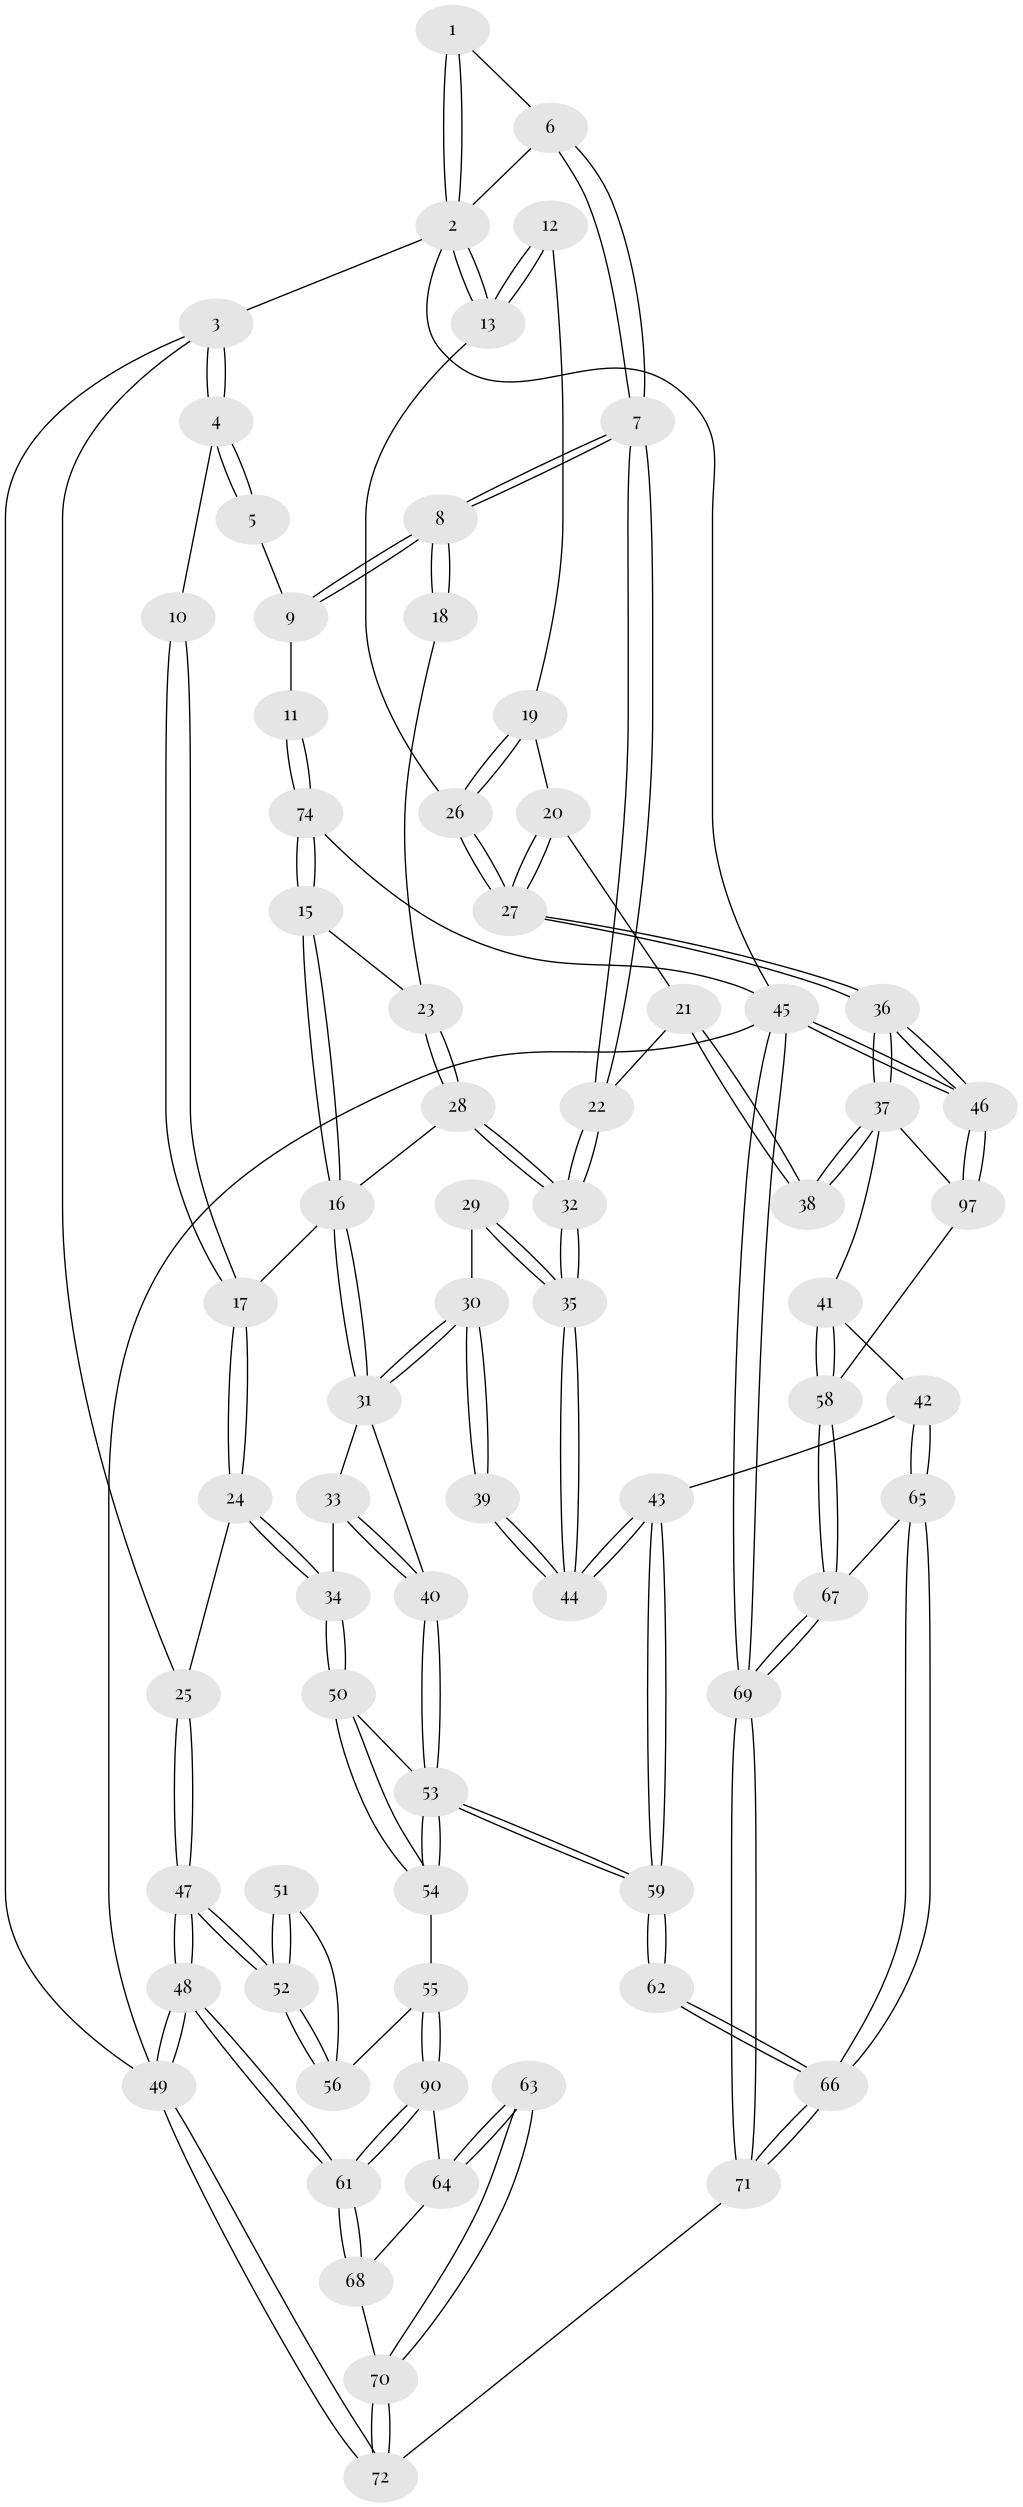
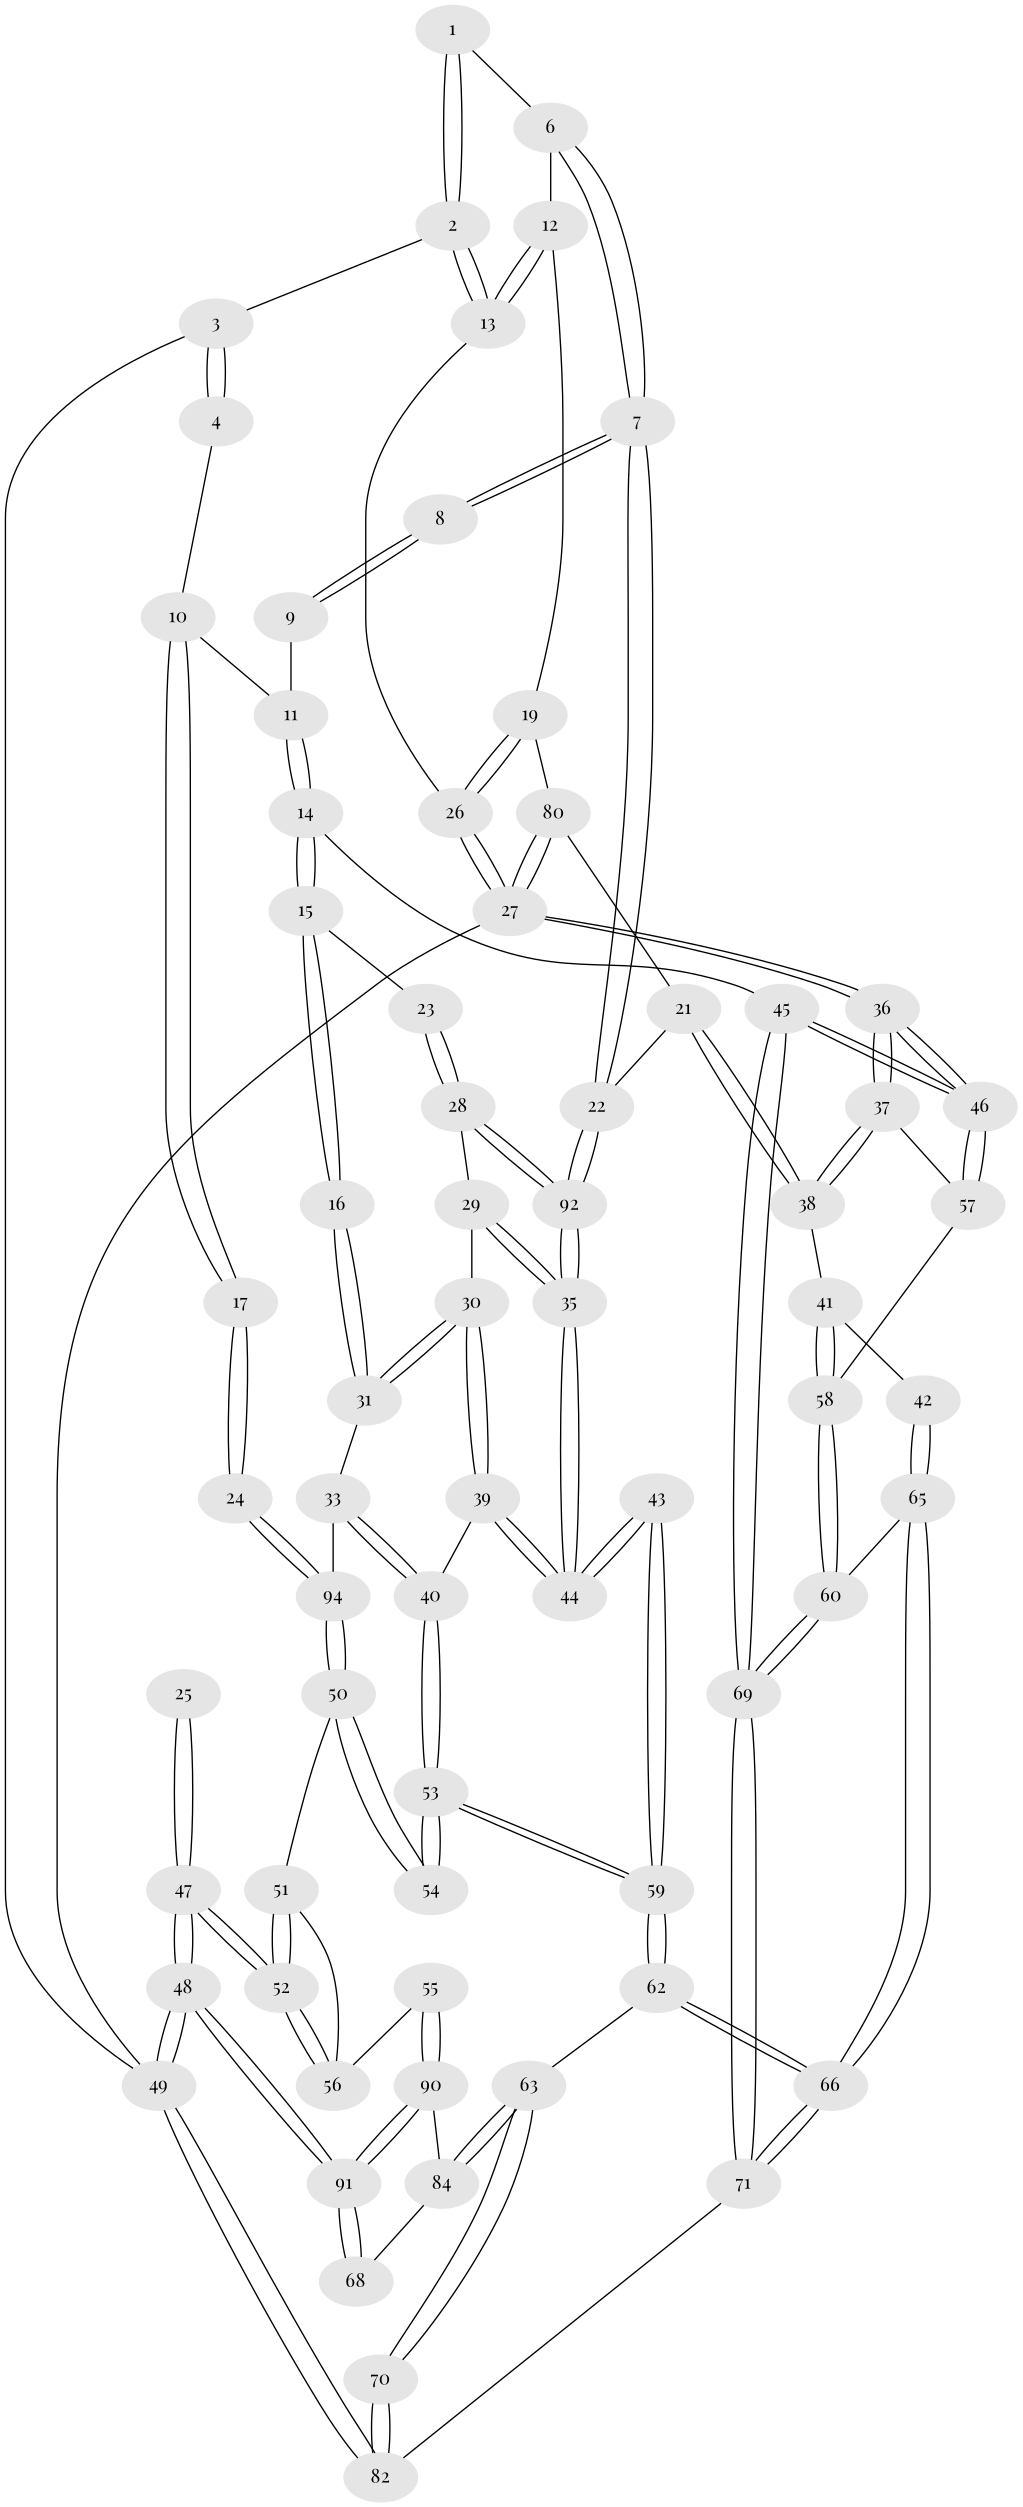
  graph {
    fontname="Playfair Display"
    node [color=gray90 fontname="Playfair Display" style=filled]
    edge [fontname="Playfair Display"]
    1
    2
    6
    3
    13
    45
    7
    12
    4
    25
    49
    26
    46
    69
-   5
    10
    47
-   72
+   72 [label=82]
    9
    11
    17
    8
    22
    19
-   18
-   32
+   32 [label=92]
    23
-   14 [label=74]
+   14
    24
    15
-   20
+   20 [label=80]
    27
    16
    31
    28
    33
-   34
+   34 [label=94]
    21
    38
    36
    41
    35
    29
    50
    48
    52
    37
    30
    39
    44
    40
    53
    51
    54
-   57 [label=97]
+   57
    58
    42
    59
    43
    65
-   67
+   67 [label=60]
    66
    62
    71
-   61
+   61 [label=91]
    56
    68
    55
    n69 [label=90]
-   64
+   64 [label=84]
    63
    70
    1 -- 2
    1 -- 2
    1 -- 6
    2 -- 3
    2 -- 13
    2 -- 13
-   2 -- 45
    6 -- 7
    6 -- 7
-   6 -- 2
+   6 -- 12
    3 -- 4
    3 -- 4
-   3 -- 25
    3 -- 49
    13 -- 26
-   45 -- 49
+   27 -- 49
    45 -- 46
    45 -- 46
    45 -- 69
    45 -- 69
    7 -- 8
    7 -- 8
    7 -- 22
    7 -- 22
    12 -- 13
    12 -- 13
    12 -- 19
-   4 -- 5
-   4 -- 5
    4 -- 10
    25 -- 47
    25 -- 47
    49 -- 72
    49 -- 72
    26 -- 27
    26 -- 27
    46 -- 57
    46 -- 57
    69 -- 71
    69 -- 71
-   5 -- 9
+   10 -- 11
    10 -- 17
    10 -- 17
    47 -- 48
    47 -- 48
    47 -- 52
    47 -- 52
    9 -- 11
    11 -- 14
    11 -- 14
    17 -- 24
    17 -- 24
    8 -- 9
    8 -- 9
-   8 -- 18
-   8 -- 18
    22 -- 32
    22 -- 32
    19 -- 26
    19 -- 26
    19 -- 20
-   18 -- 23
    32 -- 35
    32 -- 35
    23 -- 28
    23 -- 28
    14 -- 45
    14 -- 15
    14 -- 15
-   24 -- 25
    24 -- 34
    24 -- 34
    15 -- 23
    15 -- 16
    15 -- 16
    20 -- 27
    20 -- 27
    20 -- 21
    27 -- 36
    27 -- 36
-   16 -- 17
    16 -- 31
    16 -- 31
    31 -- 33
    28 -- 32
    28 -- 32
-   28 -- 16
+   28 -- 29
    33 -- 34
    33 -- 40
    33 -- 40
    34 -- 50
    34 -- 50
    21 -- 22
    21 -- 38
    21 -- 38
-   37 -- 41
+   38 -- 41
    36 -- 46
    36 -- 46
    36 -- 37
    36 -- 37
    41 -- 58
    41 -- 58
    41 -- 42
    35 -- 44
    35 -- 44
    29 -- 35
    29 -- 35
    29 -- 30
-   50 -- 53
+   50 -- 51
    50 -- 54
    50 -- 54
    48 -- 49
    48 -- 49
    48 -- 61
    48 -- 61
    52 -- 56
    52 -- 56
    37 -- 38
    37 -- 38
    37 -- 57
    30 -- 31
    30 -- 31
    30 -- 39
    30 -- 39
    39 -- 44
    39 -- 44
-   31 -- 40
+   39 -- 40
    40 -- 53
    40 -- 53
    53 -- 54
    53 -- 54
    53 -- 59
    53 -- 59
    51 -- 52
    51 -- 52
    51 -- 56
-   54 -- 55
    57 -- 58
    58 -- 67
    58 -- 67
-   42 -- 43
    42 -- 65
    42 -- 65
    59 -- 62
    59 -- 62
    43 -- 44
    43 -- 44
    43 -- 59
    43 -- 59
    65 -- 67
    65 -- 66
    65 -- 66
    67 -- 69
    67 -- 69
    66 -- 71
    66 -- 71
    62 -- 66
    62 -- 66
+   62 -- 63
    71 -- 72
    61 -- 68
    61 -- 68
-   68 -- 70
    55 -- 56
    55 -- n69
    55 -- n69
    n69 -- 61
    n69 -- 61
    n69 -- 64
    64 -- 68
    63 -- 64
    63 -- 64
    63 -- 70
    63 -- 70
    70 -- 72
    70 -- 72
  }
